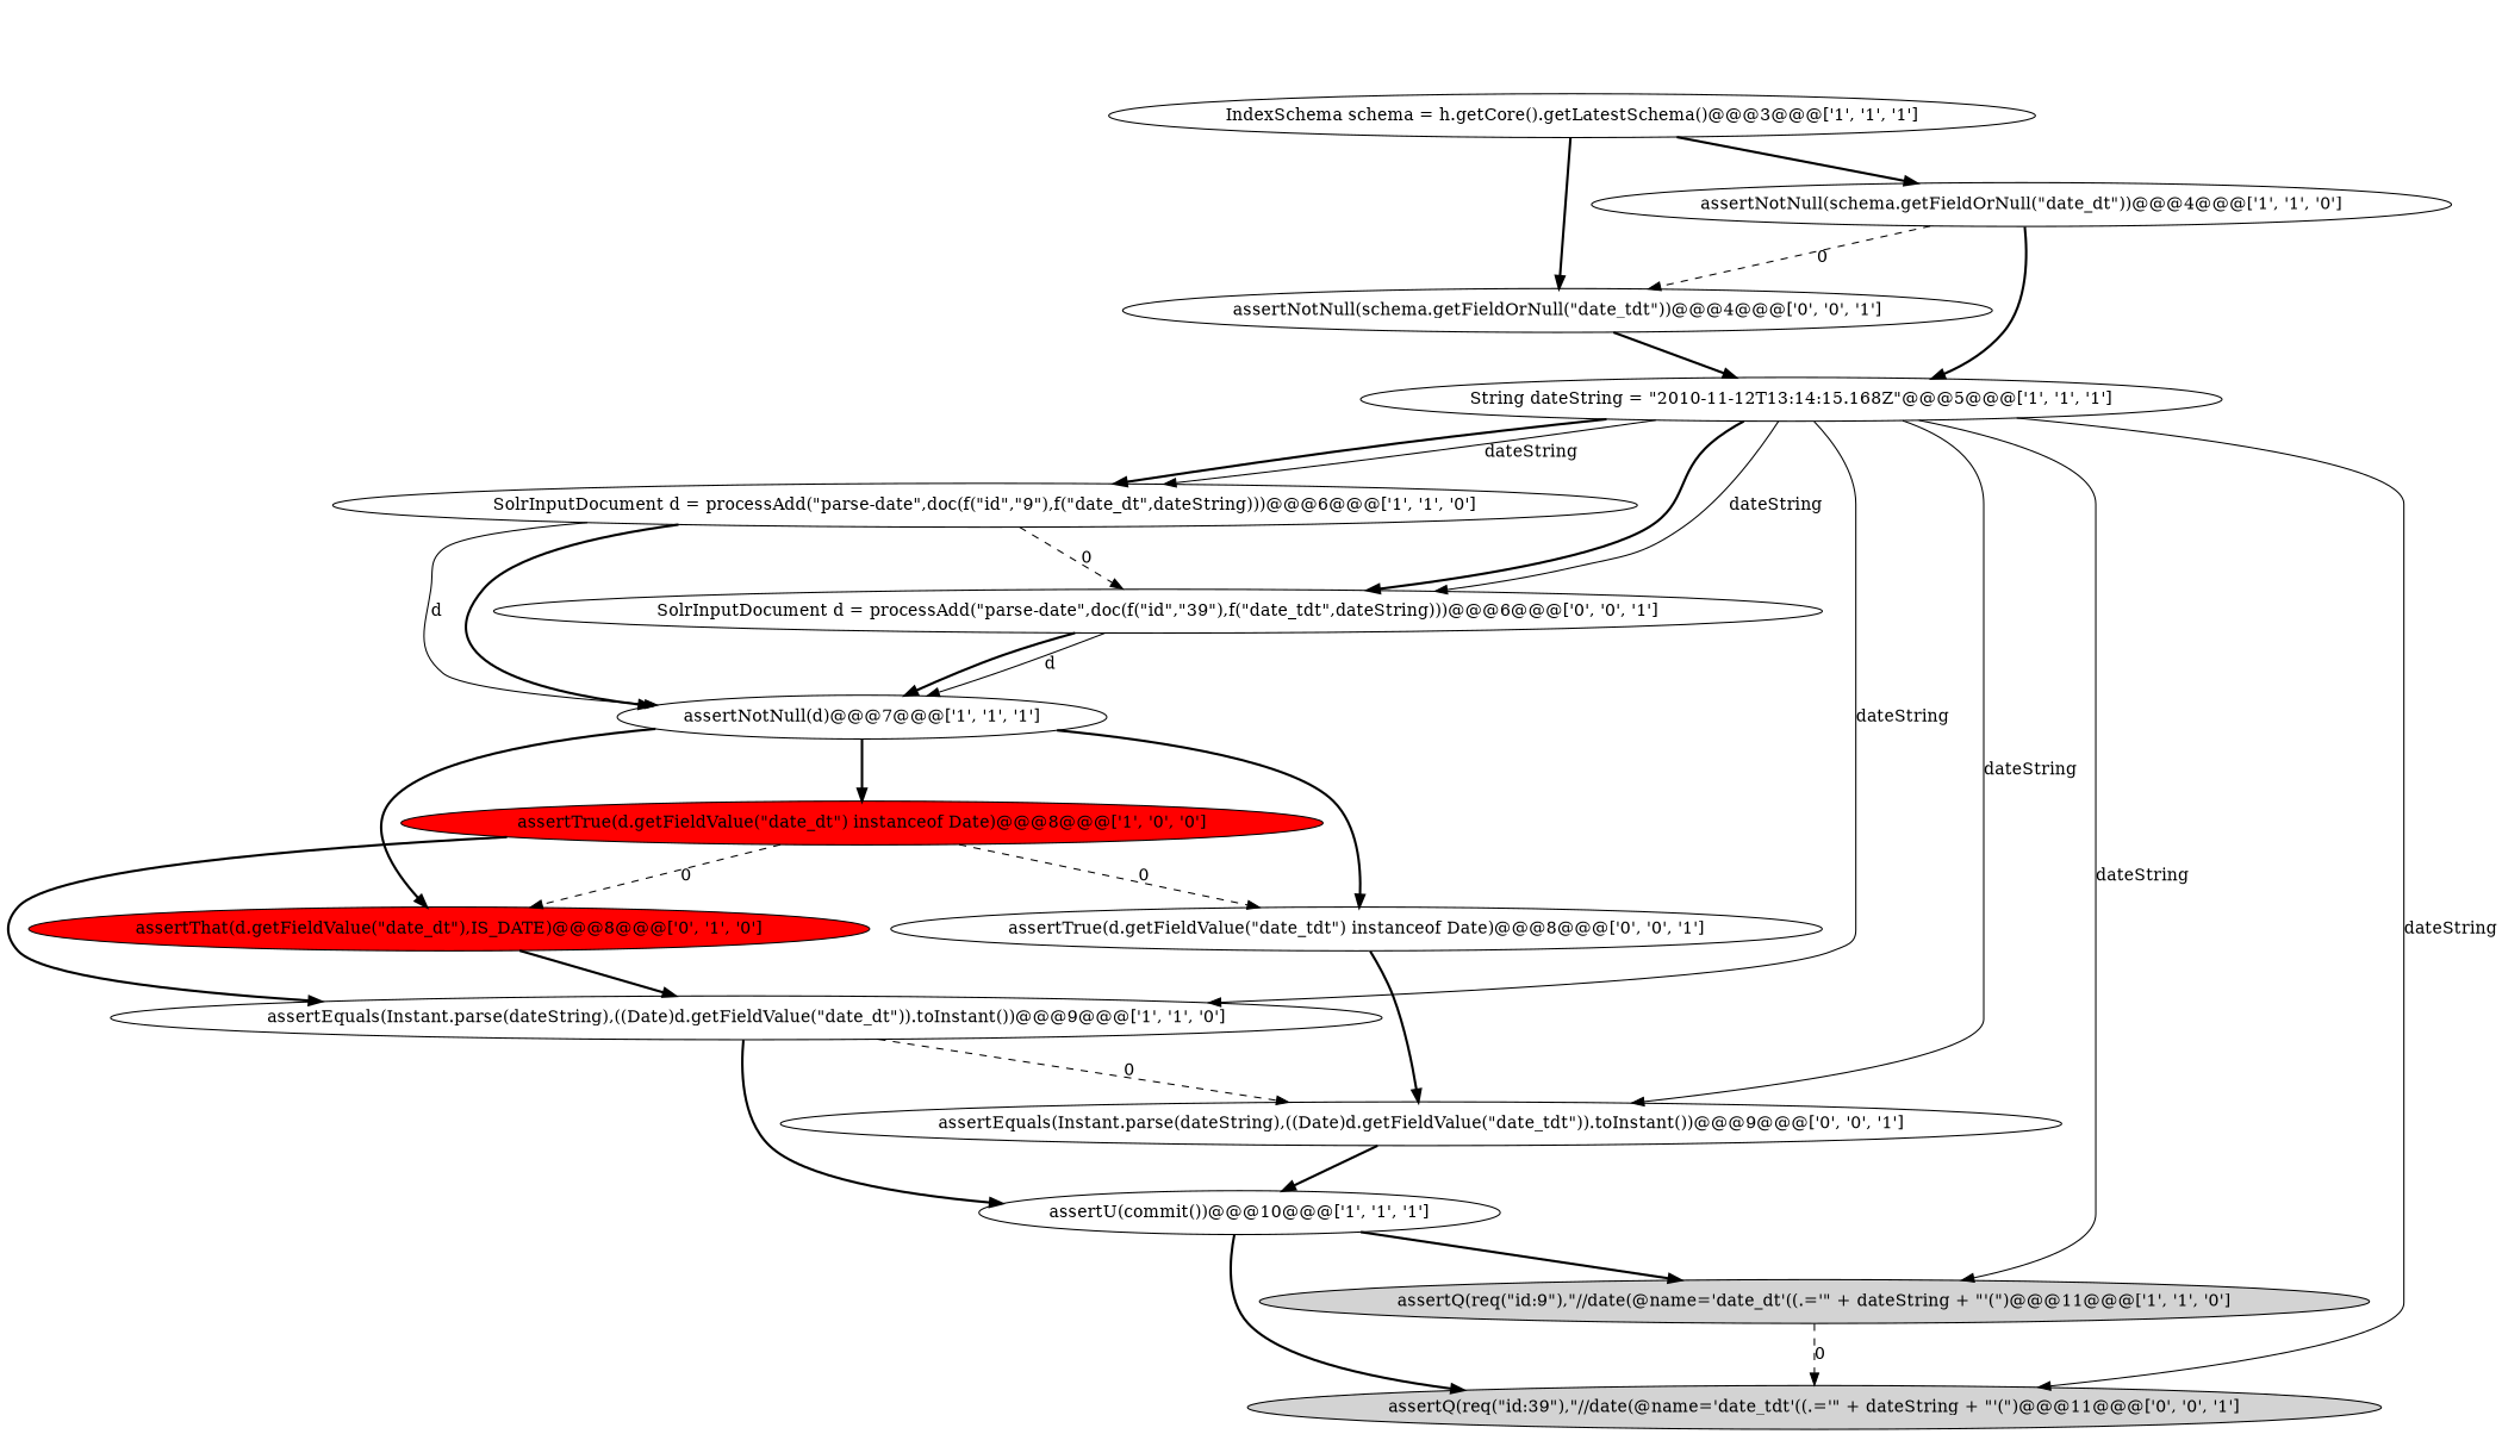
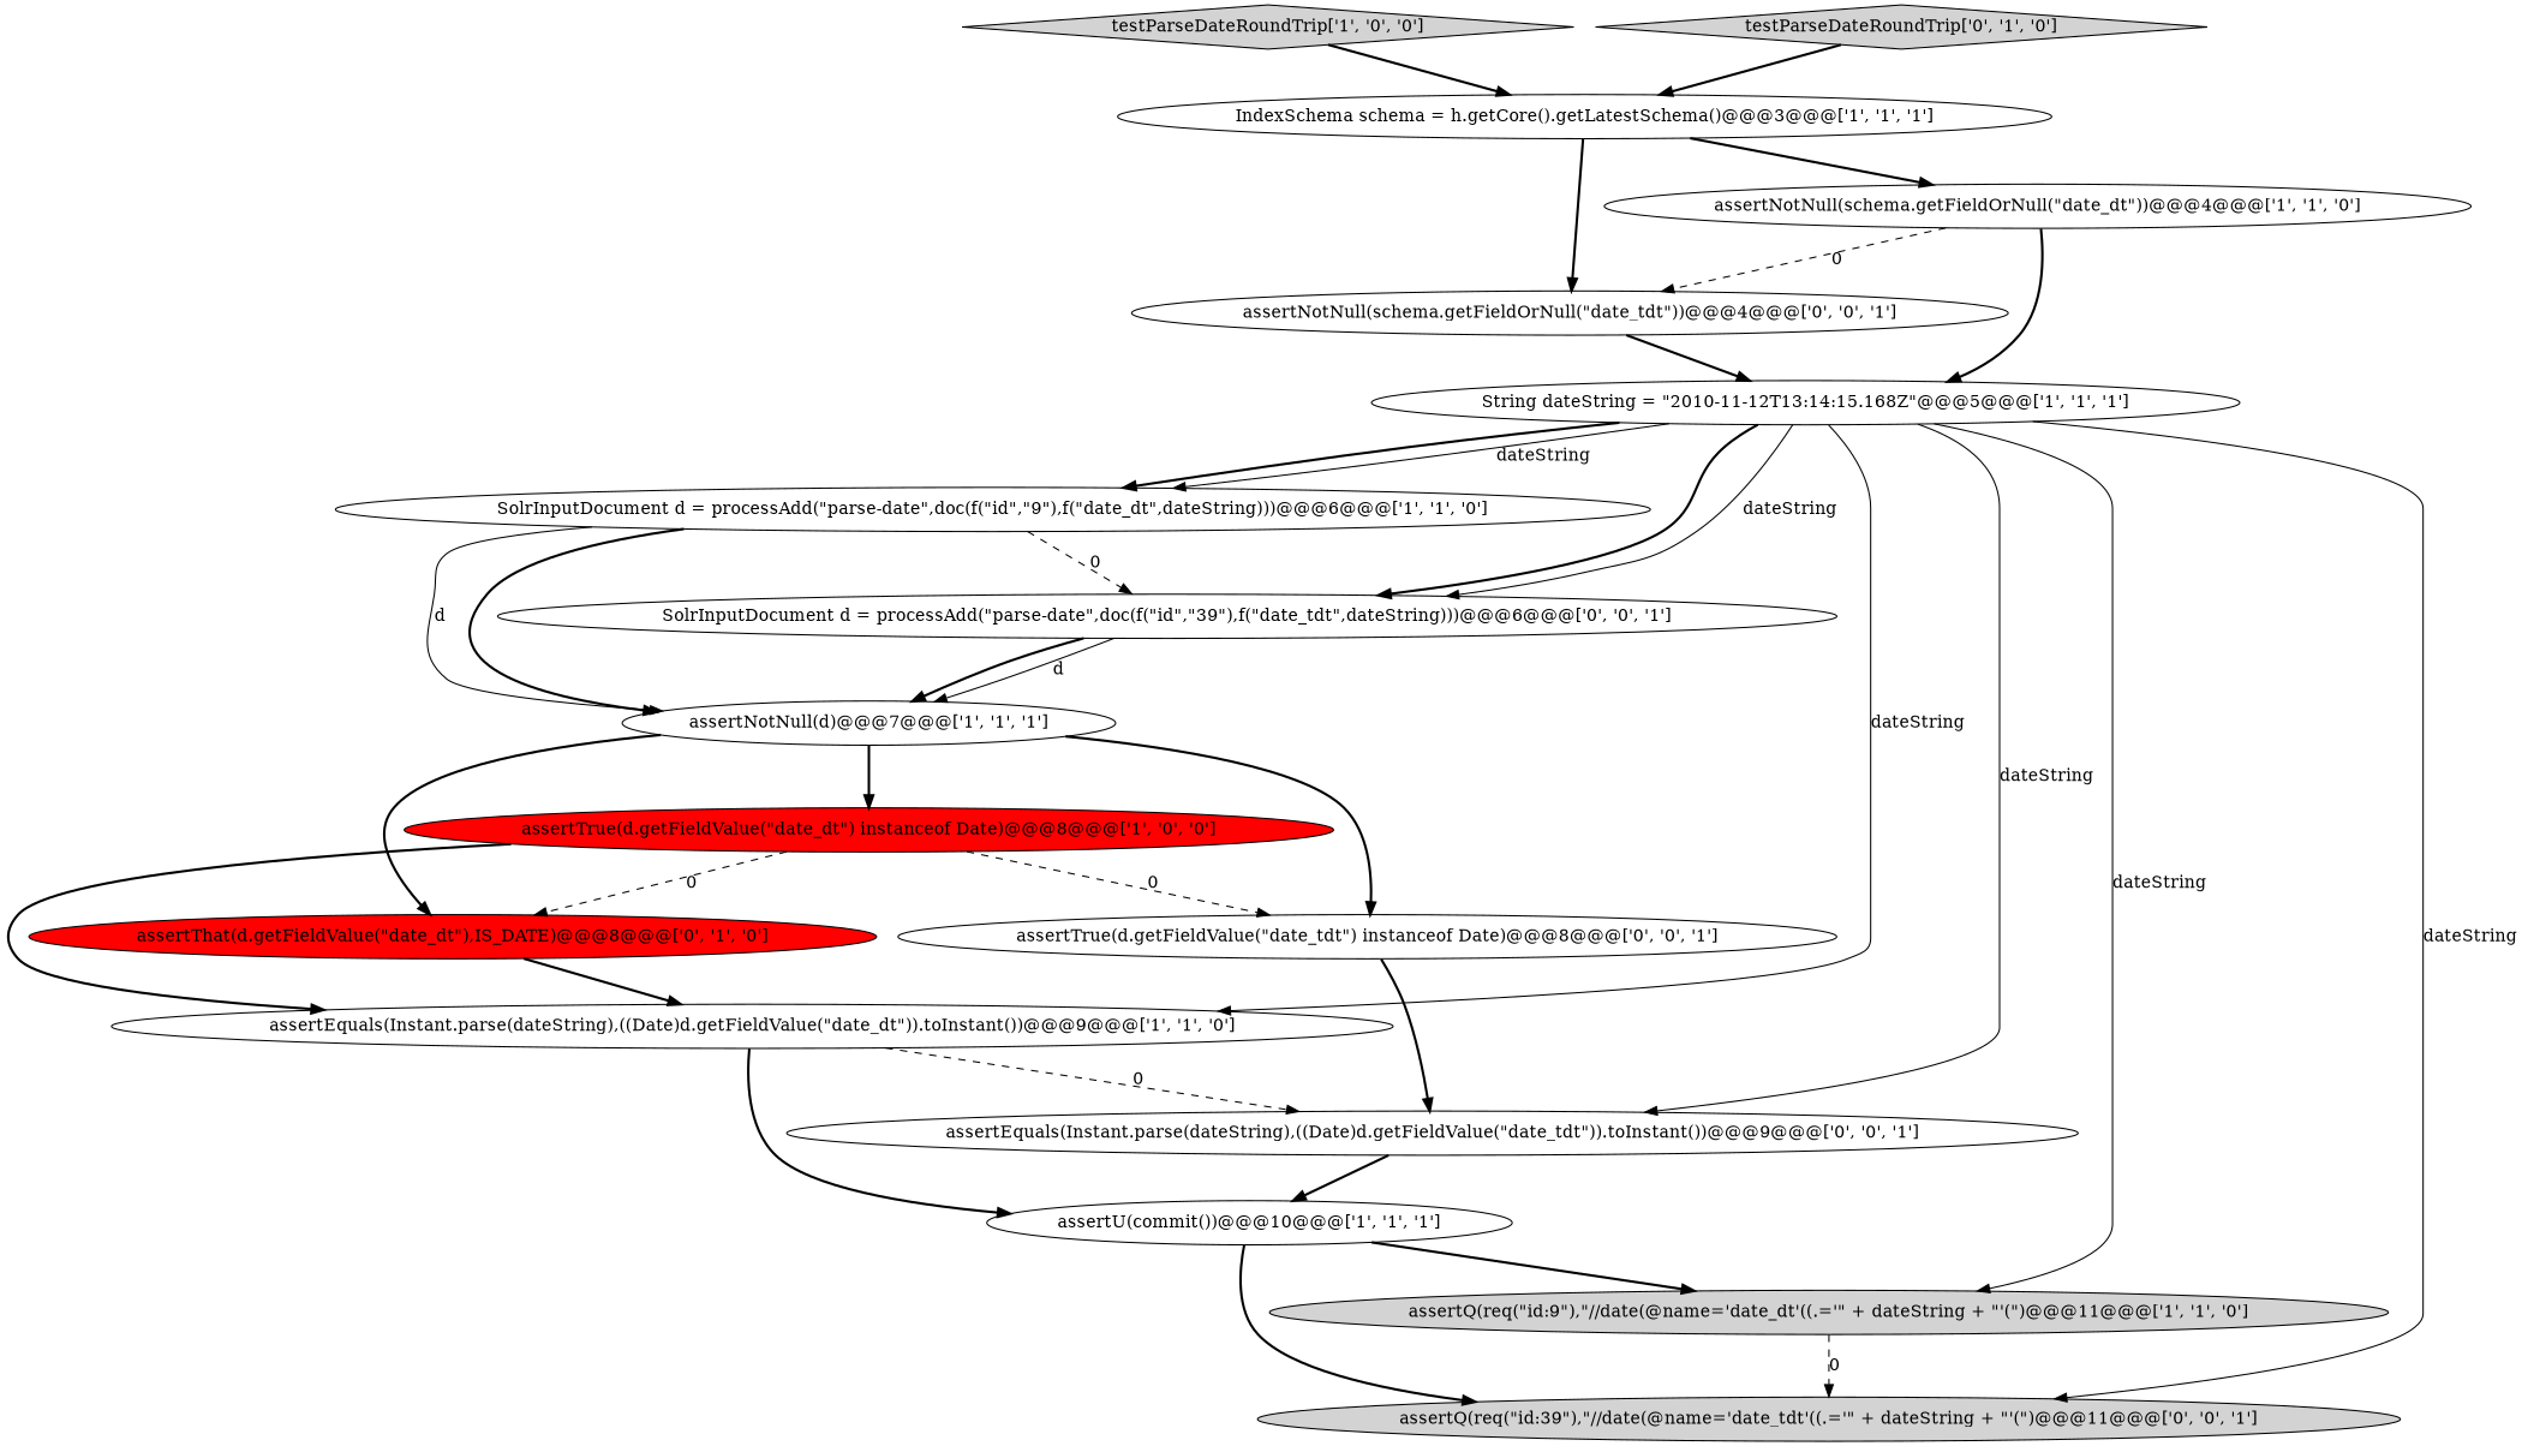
  digraph {
    node [fillcolor=white shape=ellipse style=filled]
    edge [style=bold]
    n1 [fillcolor=red label="assertThat(d.getFieldValue(\"date_dt\"),IS_DATE)@@@8@@@['0', '1', '0']"]
    n2 [label="assertEquals(Instant.parse(dateString),((Date)d.getFieldValue(\"date_dt\")).toInstant())@@@9@@@['1', '1', '0']"]
    n3 [label="assertEquals(Instant.parse(dateString),((Date)d.getFieldValue(\"date_tdt\")).toInstant())@@@9@@@['0', '0', '1']"]
    n4 [label="assertU(commit())@@@10@@@['1', '1', '1']"]
    n5 [label="SolrInputDocument d = processAdd(\"parse-date\",doc(f(\"id\",\"9\"),f(\"date_dt\",dateString)))@@@6@@@['1', '1', '0']"]
    n6 [label="assertNotNull(d)@@@7@@@['1', '1', '1']"]
    n7 [label="SolrInputDocument d = processAdd(\"parse-date\",doc(f(\"id\",\"39\"),f(\"date_tdt\",dateString)))@@@6@@@['0', '0', '1']"]
    n8 [label="assertTrue(d.getFieldValue(\"date_tdt\") instanceof Date)@@@8@@@['0', '0', '1']"]
    n9 [fillcolor=red label="assertTrue(d.getFieldValue(\"date_dt\") instanceof Date)@@@8@@@['1', '0', '0']"]
+   n10 [fillcolor=lightgray label="testParseDateRoundTrip['1', '0', '0']" shape=diamond]
    n11 [label="IndexSchema schema = h.getCore().getLatestSchema()@@@3@@@['1', '1', '1']"]
    n12 [label="assertNotNull(schema.getFieldOrNull(\"date_tdt\"))@@@4@@@['0', '0', '1']"]
    n13 [label="assertNotNull(schema.getFieldOrNull(\"date_dt\"))@@@4@@@['1', '1', '0']"]
    n14 [label="String dateString = \"2010-11-12T13:14:15.168Z\"@@@5@@@['1', '1', '1']"]
    n15 [fillcolor=lightgray label="assertQ(req(\"id:39\"),\"//date(@name='date_tdt'((.='\" + dateString + \"'(\")@@@11@@@['0', '0', '1']"]
    n16 [fillcolor=lightgray label="assertQ(req(\"id:9\"),\"//date(@name='date_dt'((.='\" + dateString + \"'(\")@@@11@@@['1', '1', '0']"]
+   n17 [fillcolor=lightgray label="testParseDateRoundTrip['0', '1', '0']" shape=diamond]
    n1 -> n2
    n2 -> n3 [label=0 style=dashed]
    n2 -> n4
    n3 -> n4
    n4 -> n15
    n4 -> n16
    n5 -> n6 [label=d style=solid]
    n5 -> n6
    n5 -> n7 [label=0 style=dashed]
    n6 -> n1
    n6 -> n8
    n6 -> n9
    n7 -> n6
    n7 -> n6 [label=d style=solid]
    n8 -> n3
    n9 -> n1 [label=0 style=dashed]
    n9 -> n2
    n9 -> n8 [label=0 style=dashed]
+   n10 -> n11
    n11 -> n12
    n11 -> n13
    n12 -> n14
    n13 -> n12 [label=0 style=dashed]
    n13 -> n14
    n14 -> n2 [label=dateString style=solid]
    n14 -> n3 [label=dateString style=solid]
    n14 -> n5
    n14 -> n5 [label=dateString style=solid]
    n14 -> n7
    n14 -> n7 [label=dateString style=solid]
    n14 -> n15 [label=dateString style=solid]
    n14 -> n16 [label=dateString style=solid]
    n16 -> n15 [label=0 style=dashed]
+   n17 -> n11
  }
